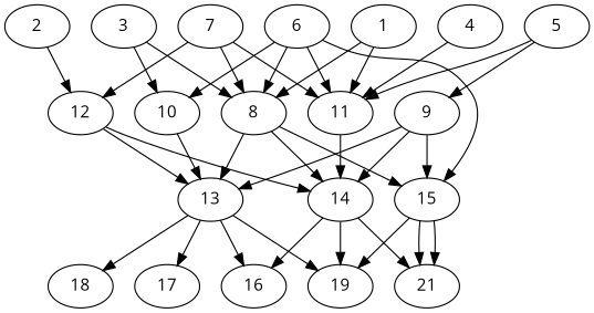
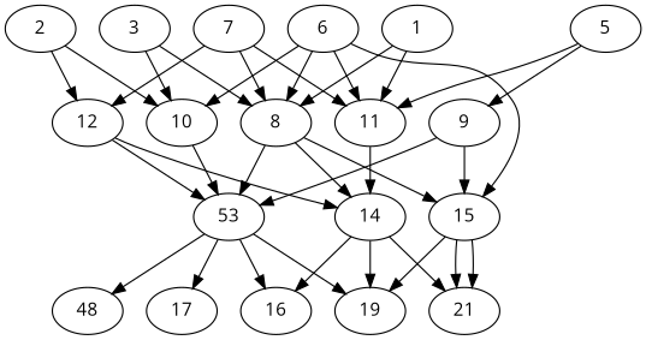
  digraph {
    fontname="Open Sans"
    node [alpha=0.05 fontname="Open Sans"]
    edge [fontname="Open Sans"]
    1 [alpha=0.17 expect_size=6224896]
    8 [expect_size=27508736]
    11 [alpha=0.19 expect_size=41049088]
-   13 [expect_size=10659840]
+   13 [expect_size=10659840 label=53]
    14 [alpha=0.18 expect_size=52347904]
    15 [alpha=0.11 expect_size=21381120]
    16 [alpha=0.04 expect_size=40407040]
    17 [alpha=0.11 expect_size=43354112]
-   18 [alpha=0.08 expect_size=50812928]
+   18 [alpha=0.08 expect_size=50812928 label=48]
    19 [alpha=0.12 expect_size=16493568]
    n11 [alpha=0.03 expect_size=28637184 label=21]
    2 [alpha=0.10 expect_size=43117568]
    10 [alpha=0.06 expect_size=45761536]
    12 [alpha=0.19 expect_size=35099648]
    3 [alpha=0.18 expect_size=20537344]
-   4 [alpha=0.07 expect_size=29353984]
    5 [alpha=0.08 expect_size=44910592]
    9 [expect_size=13978624]
    6 [alpha=0.01 expect_size=37308416]
    7 [alpha=0.03 expect_size=33293312]
    1 -> 8
    1 -> 11
    8 -> 13
    8 -> 14
    8 -> 15
    11 -> 14
    13 -> 16
    13 -> 17
    13 -> 18
    13 -> 19
    14 -> 16
    14 -> 19
    14 -> n11
    15 -> 19
    15 -> n11
    15 -> n11
+   2 -> 10
    2 -> 12
    10 -> 13
    12 -> 13
    12 -> 14
    3 -> 8
    3 -> 10
-   4 -> 11
    5 -> 11
    5 -> 9
    9 -> 13
-   9 -> 14
    9 -> 15
    6 -> 8
    6 -> 11
    6 -> 15
    6 -> 10
    7 -> 8
    7 -> 11
    7 -> 12
  }
